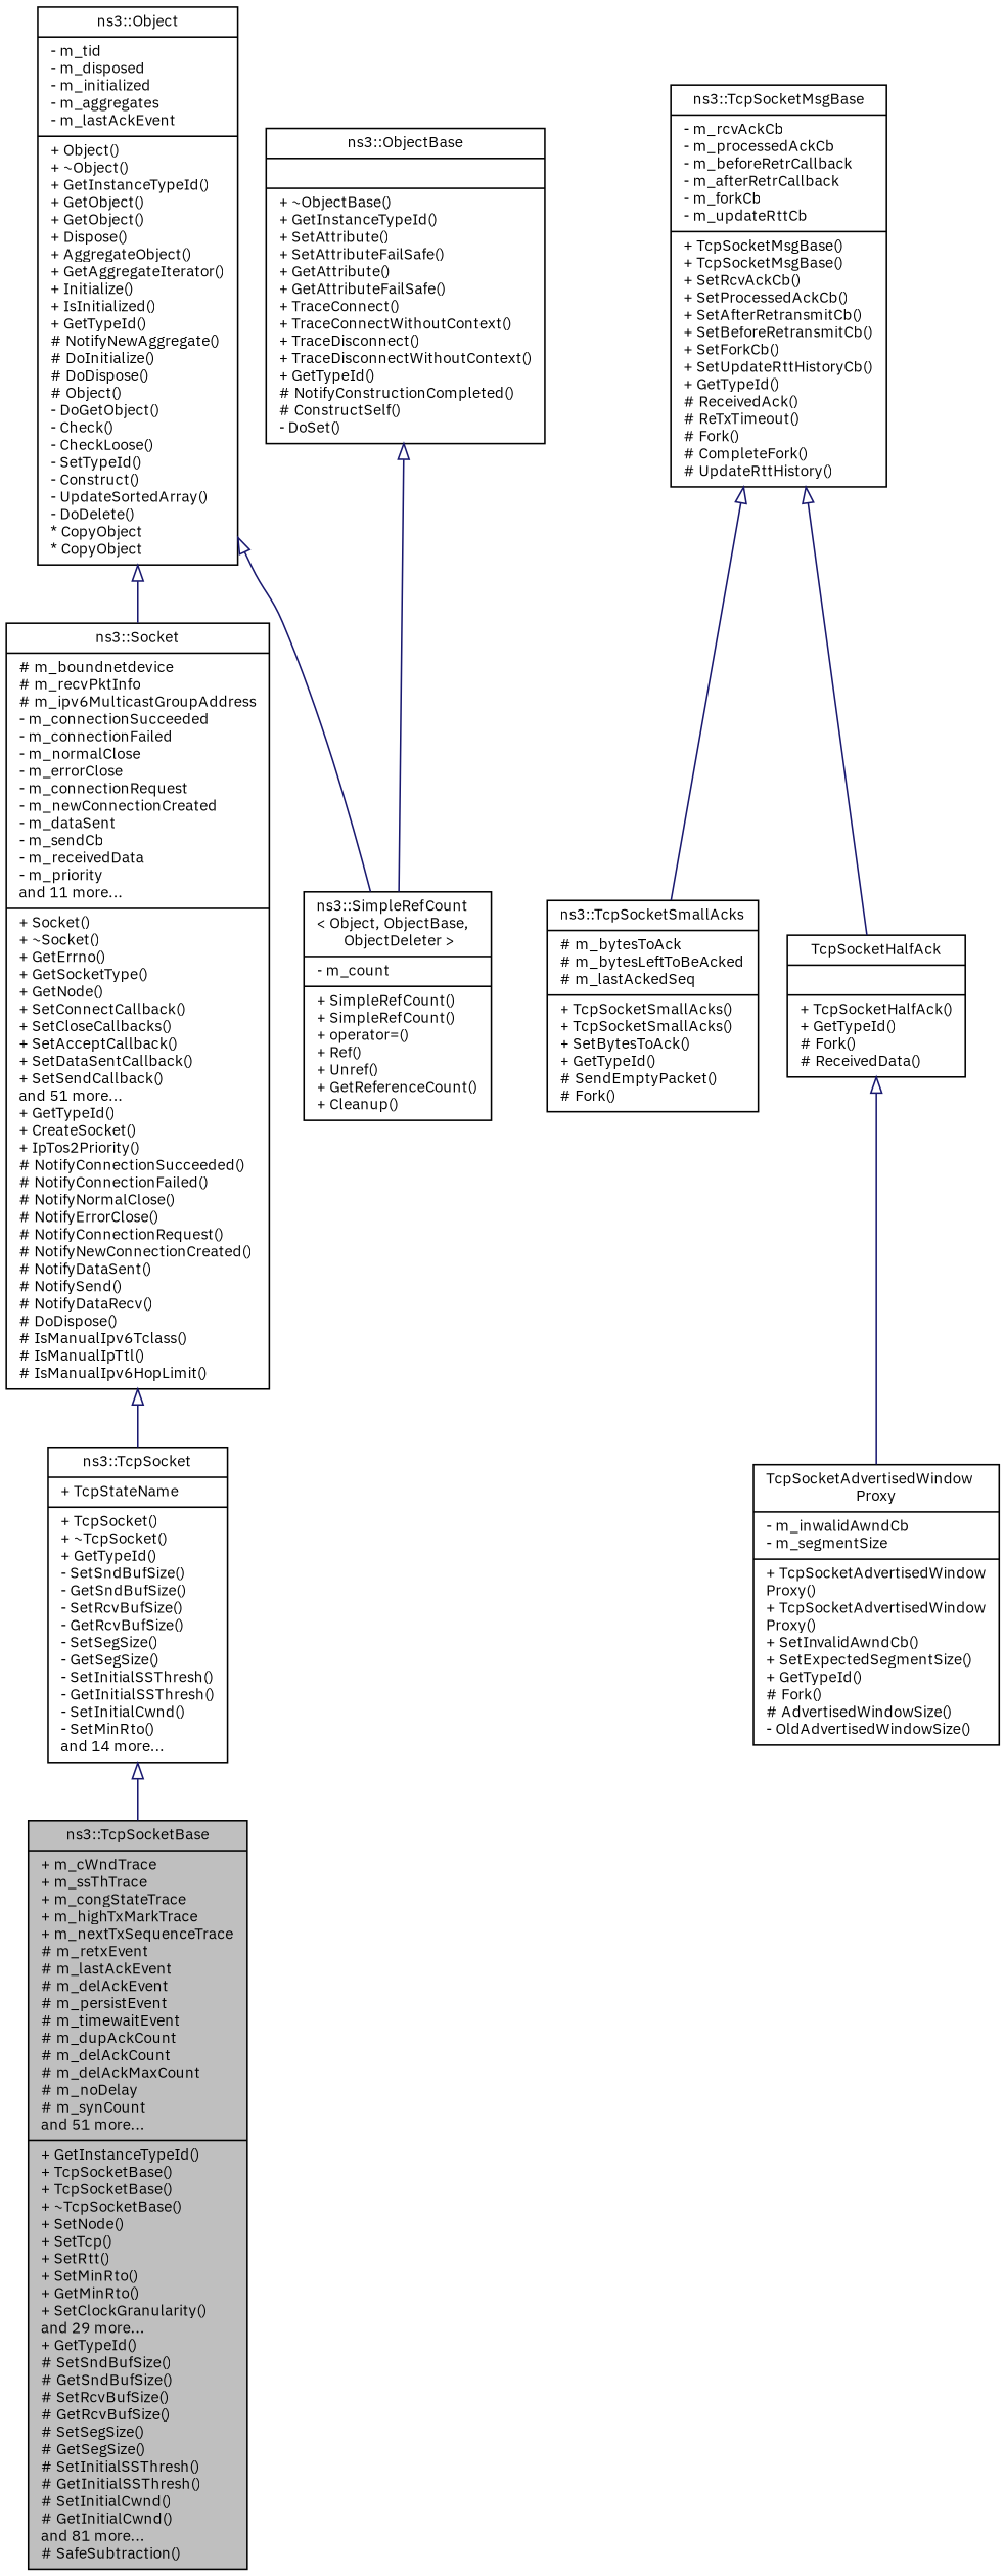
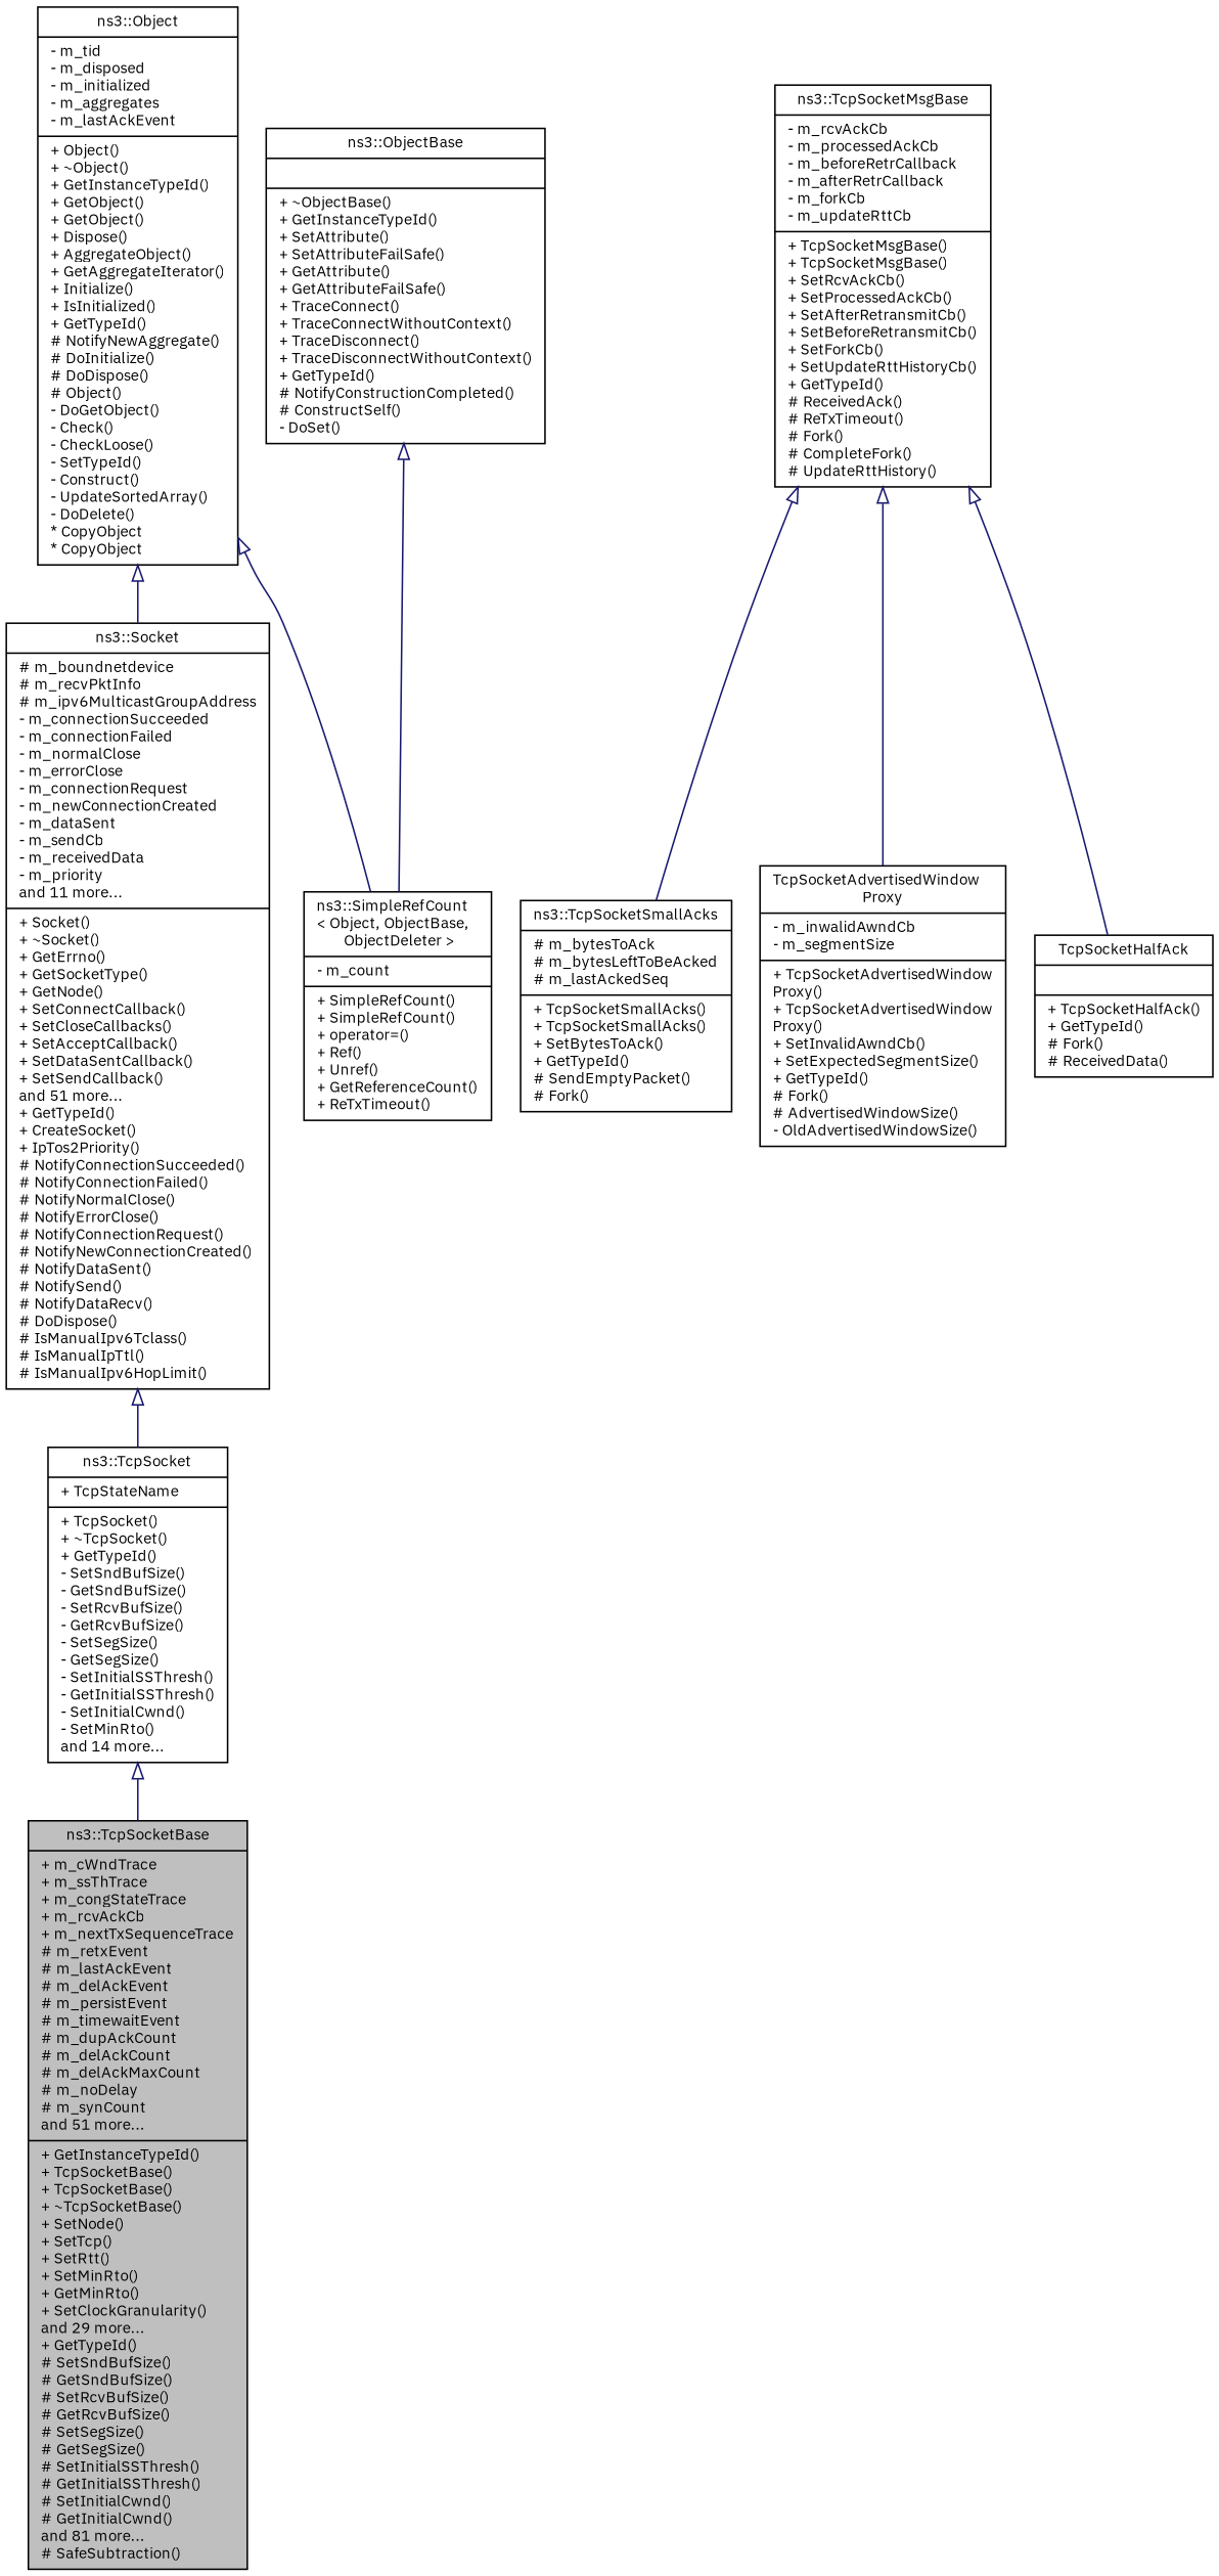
  digraph {
    fontname="IBM Plex Sans"
    node [color=black fillcolor=white fontname="IBM Plex Sans" fontsize=10 shape=record style=filled]
    edge [arrowtail=onormal color=midnightblue dir=back fontname="IBM Plex Sans" fontsize=10 labelfontname=Helvetica labelfontsize=10 style=solid]
-   n1 [fillcolor=grey75 fontcolor=black height=0.2 label="{ns3::TcpSocketBase\n|+ m_cWndTrace\l+ m_ssThTrace\l+ m_congStateTrace\l+ m_highTxMarkTrace\l+ m_nextTxSequenceTrace\l# m_retxEvent\l# m_lastAckEvent\l# m_delAckEvent\l# m_persistEvent\l# m_timewaitEvent\l# m_dupAckCount\l# m_delAckCount\l# m_delAckMaxCount\l# m_noDelay\l# m_synCount\land 51 more...\l|+ GetInstanceTypeId()\l+ TcpSocketBase()\l+ TcpSocketBase()\l+ ~TcpSocketBase()\l+ SetNode()\l+ SetTcp()\l+ SetRtt()\l+ SetMinRto()\l+ GetMinRto()\l+ SetClockGranularity()\land 29 more...\l+ GetTypeId()\l# SetSndBufSize()\l# GetSndBufSize()\l# SetRcvBufSize()\l# GetRcvBufSize()\l# SetSegSize()\l# GetSegSize()\l# SetInitialSSThresh()\l# GetInitialSSThresh()\l# SetInitialCwnd()\l# GetInitialCwnd()\land 81 more...\l# SafeSubtraction()\l}" width=0.4]
+   n1 [fillcolor=grey75 fontcolor=black height=0.2 label="{ns3::TcpSocketBase\n|+ m_cWndTrace\l+ m_ssThTrace\l+ m_congStateTrace\l+ m_rcvAckCb\l+ m_nextTxSequenceTrace\l# m_retxEvent\l# m_lastAckEvent\l# m_delAckEvent\l# m_persistEvent\l# m_timewaitEvent\l# m_dupAckCount\l# m_delAckCount\l# m_delAckMaxCount\l# m_noDelay\l# m_synCount\land 51 more...\l|+ GetInstanceTypeId()\l+ TcpSocketBase()\l+ TcpSocketBase()\l+ ~TcpSocketBase()\l+ SetNode()\l+ SetTcp()\l+ SetRtt()\l+ SetMinRto()\l+ GetMinRto()\l+ SetClockGranularity()\land 29 more...\l+ GetTypeId()\l# SetSndBufSize()\l# GetSndBufSize()\l# SetRcvBufSize()\l# GetRcvBufSize()\l# SetSegSize()\l# GetSegSize()\l# SetInitialSSThresh()\l# GetInitialSSThresh()\l# SetInitialCwnd()\l# GetInitialCwnd()\land 81 more...\l# SafeSubtraction()\l}" width=0.4]
    n2 [height=0.2 label="{ns3::TcpSocketMsgBase\n|- m_rcvAckCb\l- m_processedAckCb\l- m_beforeRetrCallback\l- m_afterRetrCallback\l- m_forkCb\l- m_updateRttCb\l|+ TcpSocketMsgBase()\l+ TcpSocketMsgBase()\l+ SetRcvAckCb()\l+ SetProcessedAckCb()\l+ SetAfterRetransmitCb()\l+ SetBeforeRetransmitCb()\l+ SetForkCb()\l+ SetUpdateRttHistoryCb()\l+ GetTypeId()\l# ReceivedAck()\l# ReTxTimeout()\l# Fork()\l# CompleteFork()\l# UpdateRttHistory()\l}" width=0.4]
    n3 [height=0.2 label="{ns3::TcpSocketSmallAcks\n|# m_bytesToAck\l# m_bytesLeftToBeAcked\l# m_lastAckedSeq\l|+ TcpSocketSmallAcks()\l+ TcpSocketSmallAcks()\l+ SetBytesToAck()\l+ GetTypeId()\l# SendEmptyPacket()\l# Fork()\l}" width=0.4]
    n4 [height=0.2 label="{TcpSocketAdvertisedWindow\lProxy\n|- m_inwalidAwndCb\l- m_segmentSize\l|+ TcpSocketAdvertisedWindow\lProxy()\l+ TcpSocketAdvertisedWindow\lProxy()\l+ SetInvalidAwndCb()\l+ SetExpectedSegmentSize()\l+ GetTypeId()\l# Fork()\l# AdvertisedWindowSize()\l- OldAdvertisedWindowSize()\l}" width=0.4]
    n5 [height=0.2 label="{TcpSocketHalfAck\n||+ TcpSocketHalfAck()\l+ GetTypeId()\l# Fork()\l# ReceivedData()\l}" width=0.4]
    n6 [height=0.2 label="{ns3::TcpSocket\n|+ TcpStateName\l|+ TcpSocket()\l+ ~TcpSocket()\l+ GetTypeId()\l- SetSndBufSize()\l- GetSndBufSize()\l- SetRcvBufSize()\l- GetRcvBufSize()\l- SetSegSize()\l- GetSegSize()\l- SetInitialSSThresh()\l- GetInitialSSThresh()\l- SetInitialCwnd()\l- SetMinRto()\land 14 more...\l}" width=0.4]
    n7 [height=0.2 label="{ns3::Socket\n|# m_boundnetdevice\l# m_recvPktInfo\l# m_ipv6MulticastGroupAddress\l- m_connectionSucceeded\l- m_connectionFailed\l- m_normalClose\l- m_errorClose\l- m_connectionRequest\l- m_newConnectionCreated\l- m_dataSent\l- m_sendCb\l- m_receivedData\l- m_priority\land 11 more...\l|+ Socket()\l+ ~Socket()\l+ GetErrno()\l+ GetSocketType()\l+ GetNode()\l+ SetConnectCallback()\l+ SetCloseCallbacks()\l+ SetAcceptCallback()\l+ SetDataSentCallback()\l+ SetSendCallback()\land 51 more...\l+ GetTypeId()\l+ CreateSocket()\l+ IpTos2Priority()\l# NotifyConnectionSucceeded()\l# NotifyConnectionFailed()\l# NotifyNormalClose()\l# NotifyErrorClose()\l# NotifyConnectionRequest()\l# NotifyNewConnectionCreated()\l# NotifyDataSent()\l# NotifySend()\l# NotifyDataRecv()\l# DoDispose()\l# IsManualIpv6Tclass()\l# IsManualIpTtl()\l# IsManualIpv6HopLimit()\l}" width=0.4]
    n8 [height=0.2 label="{ns3::Object\n|- m_tid\l- m_disposed\l- m_initialized\l- m_aggregates\l- m_lastAckEvent\l|+ Object()\l+ ~Object()\l+ GetInstanceTypeId()\l+ GetObject()\l+ GetObject()\l+ Dispose()\l+ AggregateObject()\l+ GetAggregateIterator()\l+ Initialize()\l+ IsInitialized()\l+ GetTypeId()\l# NotifyNewAggregate()\l# DoInitialize()\l# DoDispose()\l# Object()\l- DoGetObject()\l- Check()\l- CheckLoose()\l- SetTypeId()\l- Construct()\l- UpdateSortedArray()\l- DoDelete()\l* CopyObject\l* CopyObject\l}" width=0.4]
-   n9 [height=0.2 label="{ns3::SimpleRefCount\l\< Object, ObjectBase,\l ObjectDeleter \>\n|- m_count\l|+ SimpleRefCount()\l+ SimpleRefCount()\l+ operator=()\l+ Ref()\l+ Unref()\l+ GetReferenceCount()\l+ Cleanup()\l}" width=0.4]
+   n9 [height=0.2 label="{ns3::SimpleRefCount\l\< Object, ObjectBase,\l ObjectDeleter \>\n|- m_count\l|+ SimpleRefCount()\l+ SimpleRefCount()\l+ operator=()\l+ Ref()\l+ Unref()\l+ GetReferenceCount()\l+ ReTxTimeout()\l}" width=0.4]
    n10 [height=0.2 label="{ns3::ObjectBase\n||+ ~ObjectBase()\l+ GetInstanceTypeId()\l+ SetAttribute()\l+ SetAttributeFailSafe()\l+ GetAttribute()\l+ GetAttributeFailSafe()\l+ TraceConnect()\l+ TraceConnectWithoutContext()\l+ TraceDisconnect()\l+ TraceDisconnectWithoutContext()\l+ GetTypeId()\l# NotifyConstructionCompleted()\l# ConstructSelf()\l- DoSet()\l}" width=0.4]
    n2 -> n3
-   n5 -> n4
+   n2 -> n4
    n2 -> n5
    n6 -> n1
    n7 -> n6
    n8 -> n7
    n8 -> n9
    n10 -> n9
  }
